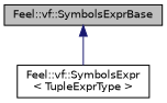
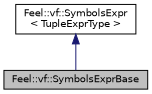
  digraph {
    node [color=black fontname=Helvetica fontsize=10 shape=record style=filled]
    n1 [fillcolor=grey75 fontcolor=black height=0.2 label="Feel::vf::SymbolsExprBase" width=0.4]
    n2 [fillcolor=white height=0.2 label="Feel::vf::SymbolsExpr\l\< TupleExprType \>" width=0.4]
-   n1 -> n2 [color=midnightblue dir=back fontname=Helvetica fontsize=10 labelfontname=Helvetica labelfontsize=10 style=solid]
+   n2 -> n1 [color=midnightblue dir=back fontname=Helvetica fontsize=10 labelfontname=Helvetica labelfontsize=10 style=solid]
  }
